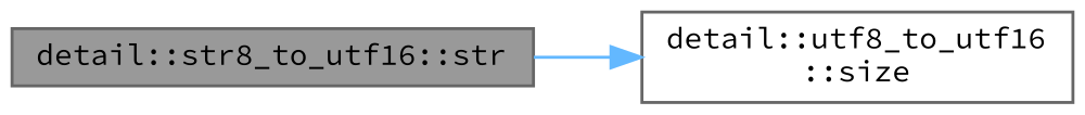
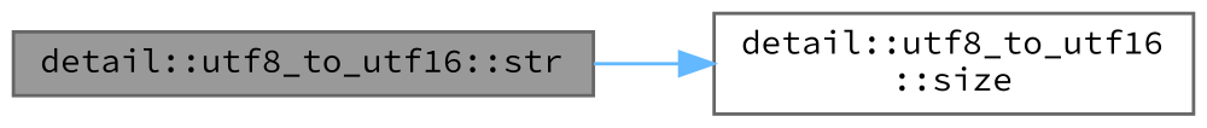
  digraph {
    rankdir=LR
    fontname="Source Code Pro"
    node [fontname="Source Code Pro" fontsize=10 shape=box style=filled]
-   n1 [color=gray40 fillcolor=grey60 fontcolor=black height=0.2 label="detail::str8_to_utf16::str" width=0.4]
+   n1 [color=gray40 fillcolor=grey60 fontcolor=black height=0.2 label="detail::utf8_to_utf16::str" width=0.4]
    n2 [color=grey40 fillcolor=white height=0.2 label="detail::utf8_to_utf16\l::size" width=0.4]
    n1 -> n2 [color=steelblue1 fontname="Source Code Pro" fontsize=10 labelfontname=Helvetica labelfontsize=10 style=solid]
  }
